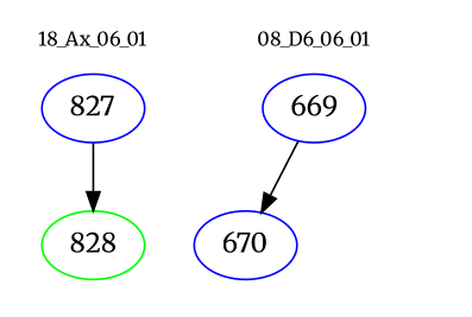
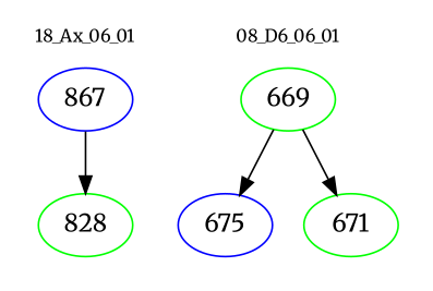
  digraph {
    fontname=Merriweather
    node [color=blue fontname=Merriweather]
    edge [color=black fontname=Merriweather]
-   n1 [label=827]
+   n1 [label=867]
    n2 [color=green label=828]
-   n3 [label=669]
-   n4 [label=670]
+   n3 [color=green label=669]
+   n4 [label=675]
+   n5 [color=green label=671]
    subgraph cluster_1 {
      color=white
      fontsize=10
      label="18_Ax_06_01"
      n1
      n2
    }
    subgraph cluster_2 {
      color=white
      fontsize=10
      label="08_D6_06_01"
      n3
      n4
+     n5
    }
    n1 -> n2
    n3 -> n4
+   n3 -> n5
  }
